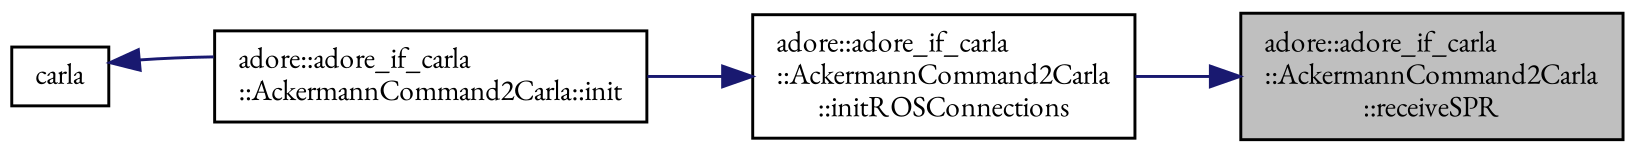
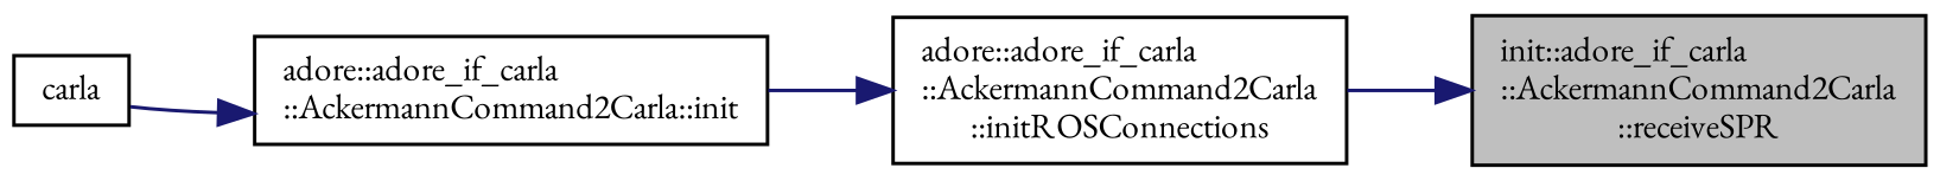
  digraph {
    fontname="EB Garamond"
    rankdir=RL
    node [color=black fillcolor=white fontname="EB Garamond" fontsize=10 shape=record style=filled]
    edge [color=midnightblue dir=back fontname="EB Garamond" fontsize=10 labelfontname=Helvetica labelfontsize=10 style=solid]
-   n1 [fillcolor=grey75 fontcolor=black height=0.2 label="adore::adore_if_carla\l::AckermannCommand2Carla\l::receiveSPR" width=0.4]
+   n1 [fillcolor=grey75 fontcolor=black height=0.2 label="init::adore_if_carla\l::AckermannCommand2Carla\l::receiveSPR" width=0.4]
    n2 [height=0.2 label="adore::adore_if_carla\l::AckermannCommand2Carla\l::initROSConnections" width=0.4]
    n3 [height=0.2 label="adore::adore_if_carla\l::AckermannCommand2Carla::init" width=0.4]
    n4 [height=0.2 label=carla width=0.4]
    n1 -> n2
    n2 -> n3
-   n4 -> n3
+   n3 -> n4
  }
